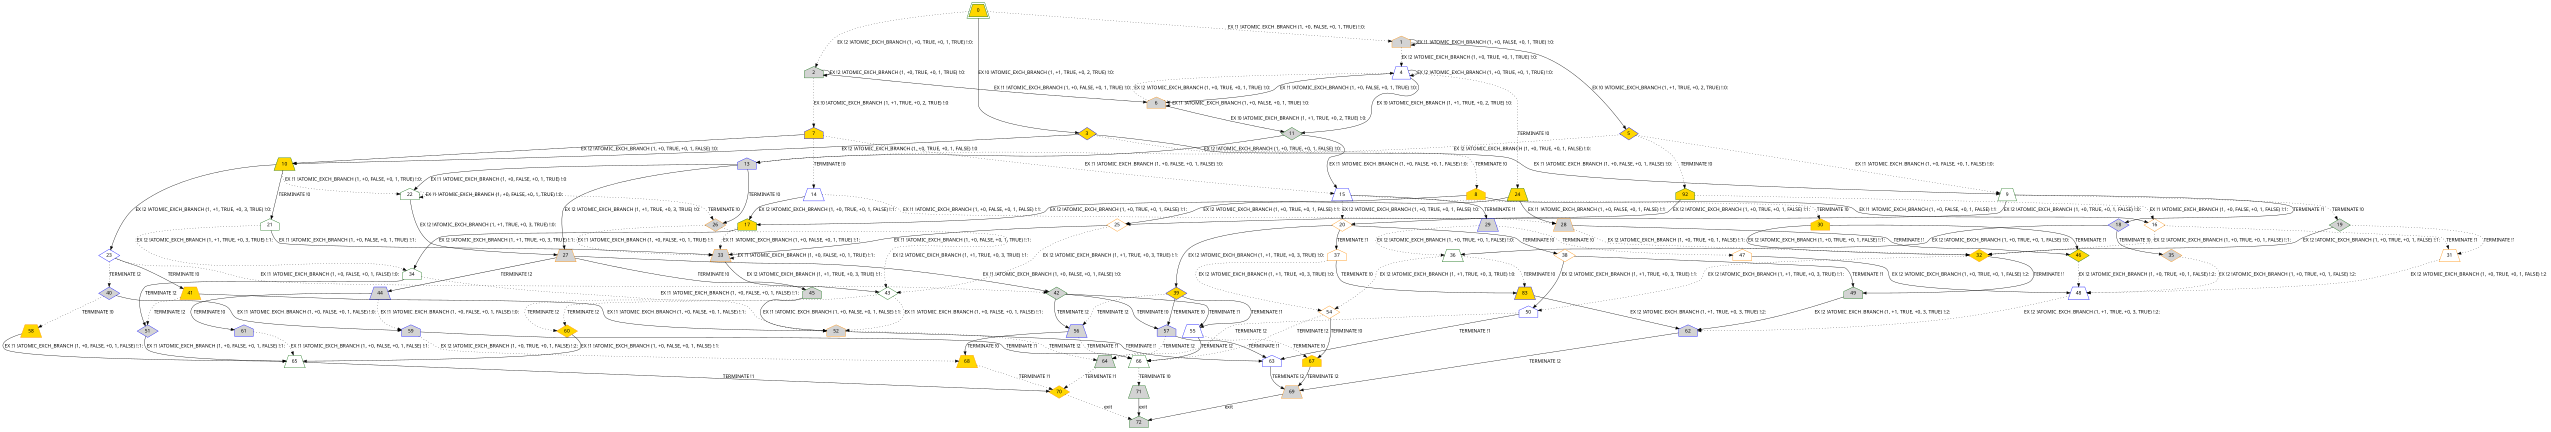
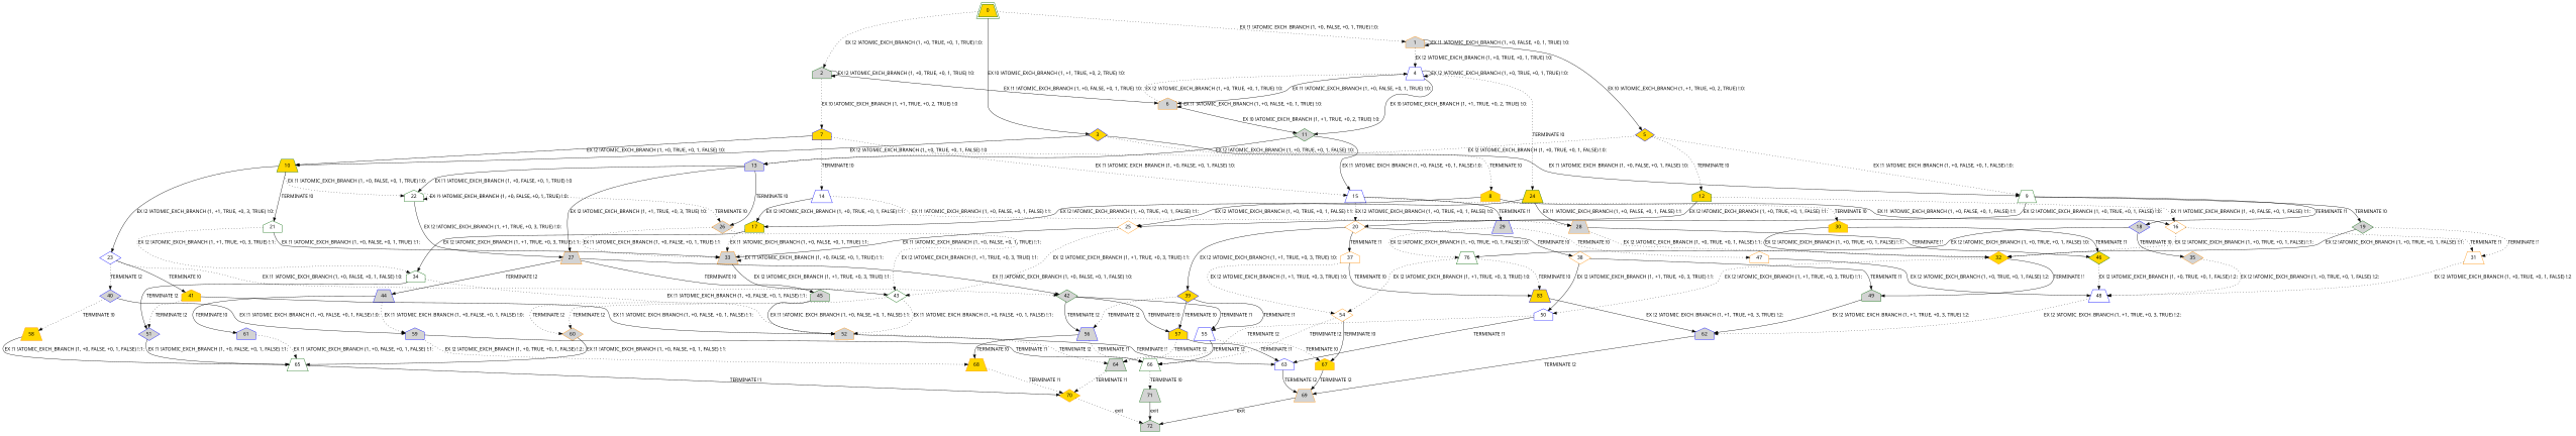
  digraph {
    fontname="Noto Sans"
    node [color=darkorange fillcolor=lightgrey fontname="Noto Sans" shape=house style=filled]
    edge [fontname="Noto Sans" style=solid]
    0 [color=darkgreen fillcolor=gold peripheries=2 shape=trapezium]
    1
    2 [color=darkgreen]
    3 [color=blue fillcolor=gold shape=diamond]
    4 [color=blue fillcolor=white shape=trapezium]
    5 [color=blue fillcolor=gold shape=diamond]
    6
    7 [color=blue fillcolor=gold]
    8 [fillcolor=gold]
    9 [color=darkgreen fillcolor=white shape=trapezium]
    10 [color=darkgreen fillcolor=gold shape=trapezium]
    11 [color=darkgreen shape=diamond]
    24 [color=darkgreen fillcolor=gold shape=trapezium]
-   12 [color=darkgreen fillcolor=gold label=92]
+   12 [color=darkgreen fillcolor=gold]
    13 [color=blue]
    14 [color=blue fillcolor=white shape=trapezium]
    15 [color=blue fillcolor=white shape=trapezium]
    16 [fillcolor=white shape=diamond]
    17 [color=darkgreen fillcolor=gold]
    18 [color=blue shape=diamond]
    19 [color=darkgreen shape=diamond]
    20 [fillcolor=white shape=diamond]
    21 [color=darkgreen fillcolor=white]
    22 [color=darkgreen fillcolor=white]
    23 [color=blue fillcolor=white shape=diamond]
    25 [fillcolor=white shape=diamond]
    26 [shape=diamond]
    27 [shape=trapezium]
    28 [shape=trapezium]
    29 [color=blue shape=trapezium]
    30 [fillcolor=gold]
    31 [fillcolor=white shape=trapezium]
    32 [fillcolor=gold shape=diamond]
    33 [shape=trapezium]
    34 [color=darkgreen fillcolor=white]
    35 [shape=diamond]
-   36 [color=darkgreen fillcolor=white shape=trapezium]
+   36 [color=darkgreen fillcolor=white shape=trapezium label=76]
    37 [fillcolor=white]
    38 [fillcolor=white shape=diamond]
    39 [color=blue fillcolor=gold shape=diamond]
    40 [color=blue shape=diamond]
-   41 [fillcolor=gold shape=trapezium]
+   41 [fillcolor=gold]
    42 [color=darkgreen shape=diamond]
    43 [color=darkgreen fillcolor=white shape=diamond]
    44 [color=blue shape=trapezium]
    45 [color=darkgreen]
    46 [color=darkgreen fillcolor=gold shape=diamond]
    47 [fillcolor=white]
    48 [color=blue fillcolor=white shape=trapezium]
    49 [color=darkgreen]
    50 [color=blue fillcolor=white]
    51 [color=blue shape=diamond]
    52
    n54 [color=blue fillcolor=gold label=83 shape=trapezium]
    54 [fillcolor=white shape=diamond]
    55 [color=blue fillcolor=white shape=trapezium]
    56 [color=blue shape=trapezium]
-   57 [color=blue]
+   57 [color=blue fillcolor=gold]
    58 [fillcolor=gold shape=trapezium]
    59 [color=blue]
-   60 [fillcolor=gold shape=diamond]
+   60 [shape=diamond]
    61 [color=blue]
    62 [color=blue]
    63 [color=blue fillcolor=white]
    64 [color=darkgreen shape=trapezium]
    65 [color=darkgreen fillcolor=white shape=trapezium]
    66 [color=darkgreen fillcolor=white shape=trapezium]
    67 [fillcolor=gold]
    68 [fillcolor=gold shape=trapezium]
    69 [shape=trapezium]
    70 [fillcolor=gold shape=diamond]
    71 [color=darkgreen shape=trapezium]
    72 [color=darkgreen]
    0 -> 1 [label="EX !1 !ATOMIC_EXCH_BRANCH (1, +0, FALSE, +0, 1, TRUE) !:0:" style=dotted]
    0 -> 2 [label="EX !2 !ATOMIC_EXCH_BRANCH (1, +0, TRUE, +0, 1, TRUE) !:0:" style=dotted]
    0 -> 3 [label="EX !0 !ATOMIC_EXCH_BRANCH (1, +1, TRUE, +0, 2, TRUE) !:0:"]
    1 -> 1 [label="EX !1 !ATOMIC_EXCH_BRANCH (1, +0, FALSE, +0, 1, TRUE) !:0:"]
    1 -> 4 [label="EX !2 !ATOMIC_EXCH_BRANCH (1, +0, TRUE, +0, 1, TRUE) !:0:" style=dotted]
    1 -> 5 [label="EX !0 !ATOMIC_EXCH_BRANCH (1, +1, TRUE, +0, 2, TRUE) !:0:"]
    2 -> 2 [label="EX !2 !ATOMIC_EXCH_BRANCH (1, +0, TRUE, +0, 1, TRUE) !:0:"]
    2 -> 6 [label="EX !1 !ATOMIC_EXCH_BRANCH (1, +0, FALSE, +0, 1, TRUE) !:0:"]
    2 -> 7 [label="EX !0 !ATOMIC_EXCH_BRANCH (1, +1, TRUE, +0, 2, TRUE) !:0:" style=dotted]
    3 -> 8 [label="TERMINATE !0" style=dotted]
    3 -> 9 [label="EX !1 !ATOMIC_EXCH_BRANCH (1, +0, FALSE, +0, 1, FALSE) !:0:"]
    3 -> 10 [label="EX !2 !ATOMIC_EXCH_BRANCH (1, +0, TRUE, +0, 1, FALSE) !:0:"]
    4 -> 4 [label="EX !2 !ATOMIC_EXCH_BRANCH (1, +0, TRUE, +0, 1, TRUE) !:0:"]
    4 -> 6 [label="EX !1 !ATOMIC_EXCH_BRANCH (1, +0, FALSE, +0, 1, TRUE) !:0:"]
    4 -> 11 [label="EX !0 !ATOMIC_EXCH_BRANCH (1, +1, TRUE, +0, 2, TRUE) !:0:"]
    4 -> 24 [label="TERMINATE !0" style=dotted]
    5 -> 9 [label="EX !1 !ATOMIC_EXCH_BRANCH (1, +0, FALSE, +0, 1, FALSE) !:0:" style=dotted]
    5 -> 12 [label="TERMINATE !0" style=dotted]
    5 -> 13 [label="EX !2 !ATOMIC_EXCH_BRANCH (1, +0, TRUE, +0, 1, FALSE) !:0:" style=dotted]
    6 -> 4 [label="EX !2 !ATOMIC_EXCH_BRANCH (1, +0, TRUE, +0, 1, TRUE) !:0:" style=dotted]
    6 -> 6 [label="EX !1 !ATOMIC_EXCH_BRANCH (1, +0, FALSE, +0, 1, TRUE) !:0:" style=dotted]
    6 -> 11 [label="EX !0 !ATOMIC_EXCH_BRANCH (1, +1, TRUE, +0, 2, TRUE) !:0:"]
    7 -> 10 [label="EX !2 !ATOMIC_EXCH_BRANCH (1, +0, TRUE, +0, 1, FALSE) !:0:"]
    7 -> 14 [label="TERMINATE !0" style=dotted]
    7 -> 15 [label="EX !1 !ATOMIC_EXCH_BRANCH (1, +0, FALSE, +0, 1, FALSE) !:0:" style=dotted]
    8 -> 16 [label="EX !1 !ATOMIC_EXCH_BRANCH (1, +0, FALSE, +0, 1, FALSE) !:1:"]
    8 -> 17 [label="EX !2 !ATOMIC_EXCH_BRANCH (1, +0, TRUE, +0, 1, FALSE) !:1:"]
    9 -> 18 [label="TERMINATE !1"]
-   9 -> 19 [label="TERMINATE !0" style=dotted]
+   9 -> 19 [label="TERMINATE !0"]
    9 -> 20 [label="EX !2 !ATOMIC_EXCH_BRANCH (1, +0, TRUE, +0, 1, FALSE) !:0:"]
    10 -> 21 [label="TERMINATE !0"]
    10 -> 22 [label="EX !1 !ATOMIC_EXCH_BRANCH (1, +0, FALSE, +0, 1, TRUE) !:0:" style=dotted]
    10 -> 23 [label="EX !2 !ATOMIC_EXCH_BRANCH (1, +1, TRUE, +0, 3, TRUE) !:0:"]
    11 -> 13 [label="EX !2 !ATOMIC_EXCH_BRANCH (1, +0, TRUE, +0, 1, FALSE) !:0:"]
    11 -> 15 [label="EX !1 !ATOMIC_EXCH_BRANCH (1, +0, FALSE, +0, 1, FALSE) !:0:"]
    24 -> 25 [label="EX !2 !ATOMIC_EXCH_BRANCH (1, +0, TRUE, +0, 1, FALSE) !:1:"]
    24 -> 28 [label="EX !1 !ATOMIC_EXCH_BRANCH (1, +0, FALSE, +0, 1, FALSE) !:1:"]
    12 -> 16 [label="EX !1 !ATOMIC_EXCH_BRANCH (1, +0, FALSE, +0, 1, FALSE) !:1:" style=dotted]
    12 -> 25 [label="EX !2 !ATOMIC_EXCH_BRANCH (1, +0, TRUE, +0, 1, FALSE) !:1:"]
    13 -> 22 [label="EX !1 !ATOMIC_EXCH_BRANCH (1, +0, FALSE, +0, 1, TRUE) !:0:"]
    13 -> 26 [label="TERMINATE !0"]
    13 -> 27 [label="EX !2 !ATOMIC_EXCH_BRANCH (1, +1, TRUE, +0, 3, TRUE) !:0:"]
    14 -> 17 [label="EX !2 !ATOMIC_EXCH_BRANCH (1, +0, TRUE, +0, 1, FALSE) !:1:"]
    14 -> 28 [label="EX !1 !ATOMIC_EXCH_BRANCH (1, +0, FALSE, +0, 1, FALSE) !:1:" style=dotted]
    15 -> 20 [label="EX !2 !ATOMIC_EXCH_BRANCH (1, +0, TRUE, +0, 1, FALSE) !:0:" style=dotted]
    15 -> 29 [label="TERMINATE !1"]
    15 -> 30 [label="TERMINATE !0" style=dotted]
    16 -> 31 [label="TERMINATE !1" style=dotted]
    16 -> 32 [label="EX !2 !ATOMIC_EXCH_BRANCH (1, +0, TRUE, +0, 1, FALSE) !:1:" style=dotted]
    17 -> 33 [label="EX !1 !ATOMIC_EXCH_BRANCH (1, +0, FALSE, +0, 1, TRUE) !:1:" style=dotted]
    17 -> 34 [label="EX !2 !ATOMIC_EXCH_BRANCH (1, +1, TRUE, +0, 3, TRUE) !:1:"]
    18 -> 35 [label="TERMINATE !0"]
    18 -> 36 [label="EX !2 !ATOMIC_EXCH_BRANCH (1, +0, TRUE, +0, 1, FALSE) !:0:"]
    19 -> 31 [label="TERMINATE !1" style=dotted]
    19 -> 32 [label="EX !2 !ATOMIC_EXCH_BRANCH (1, +0, TRUE, +0, 1, FALSE) !:1:"]
    20 -> 37 [label="TERMINATE !1"]
    20 -> 38 [label="TERMINATE !0"]
    20 -> 39 [label="EX !2 !ATOMIC_EXCH_BRANCH (1, +1, TRUE, +0, 3, TRUE) !:0:"]
    21 -> 33 [label="EX !1 !ATOMIC_EXCH_BRANCH (1, +0, FALSE, +0, 1, TRUE) !:1:"]
    21 -> 34 [label="EX !2 !ATOMIC_EXCH_BRANCH (1, +1, TRUE, +0, 3, TRUE) !:1:" style=dotted]
    22 -> 22 [label="EX !1 !ATOMIC_EXCH_BRANCH (1, +0, FALSE, +0, 1, TRUE) !:0:" style=dotted]
    22 -> 26 [label="TERMINATE !0" style=dotted]
    22 -> 27 [label="EX !2 !ATOMIC_EXCH_BRANCH (1, +1, TRUE, +0, 3, TRUE) !:0:"]
    23 -> 40 [label="TERMINATE !2" style=dotted]
    23 -> 41 [label="TERMINATE !0"]
    23 -> 42 [label="EX !1 !ATOMIC_EXCH_BRANCH (1, +0, FALSE, +0, 1, FALSE) !:0:" style=dotted]
    25 -> 33 [label="EX !1 !ATOMIC_EXCH_BRANCH (1, +0, FALSE, +0, 1, TRUE) !:1:"]
    25 -> 43 [label="EX !2 !ATOMIC_EXCH_BRANCH (1, +1, TRUE, +0, 3, TRUE) !:1:" style=dotted]
    26 -> 33 [label="EX !1 !ATOMIC_EXCH_BRANCH (1, +0, FALSE, +0, 1, TRUE) !:1:" style=dotted]
    26 -> 43 [label="EX !2 !ATOMIC_EXCH_BRANCH (1, +1, TRUE, +0, 3, TRUE) !:1:" style=dotted]
    27 -> 42 [label="EX !1 !ATOMIC_EXCH_BRANCH (1, +0, FALSE, +0, 1, FALSE) !:0:"]
    27 -> 44 [label="TERMINATE !2"]
    27 -> 45 [label="TERMINATE !0"]
    28 -> 32 [label="EX !2 !ATOMIC_EXCH_BRANCH (1, +0, TRUE, +0, 1, FALSE) !:1:" style=dotted]
    28 -> 46 [label="TERMINATE !1"]
    29 -> 36 [label="EX !2 !ATOMIC_EXCH_BRANCH (1, +0, TRUE, +0, 1, FALSE) !:0:" style=dotted]
    29 -> 47 [label="TERMINATE !0" style=dotted]
    30 -> 32 [label="EX !2 !ATOMIC_EXCH_BRANCH (1, +0, TRUE, +0, 1, FALSE) !:1:"]
    30 -> 46 [label="TERMINATE !1"]
    31 -> 48 [label="EX !2 !ATOMIC_EXCH_BRANCH (1, +0, TRUE, +0, 1, FALSE) !:2:" style=dotted]
    32 -> 49 [label="TERMINATE !1"]
    32 -> 50 [label="EX !2 !ATOMIC_EXCH_BRANCH (1, +1, TRUE, +0, 3, TRUE) !:1:" style=dotted]
    33 -> 33 [label="EX !1 !ATOMIC_EXCH_BRANCH (1, +0, FALSE, +0, 1, TRUE) !:1:" style=dotted]
    33 -> 43 [label="EX !2 !ATOMIC_EXCH_BRANCH (1, +1, TRUE, +0, 3, TRUE) !:1:"]
    34 -> 51 [label="TERMINATE !2"]
    34 -> 52 [label="EX !1 !ATOMIC_EXCH_BRANCH (1, +0, FALSE, +0, 1, FALSE) !:1:" style=dotted]
    35 -> 48 [label="EX !2 !ATOMIC_EXCH_BRANCH (1, +0, TRUE, +0, 1, FALSE) !:2:" style=dotted]
    36 -> n54 [label="TERMINATE !0" style=dotted]
    36 -> 54 [label="EX !2 !ATOMIC_EXCH_BRANCH (1, +1, TRUE, +0, 3, TRUE) !:0:" style=dotted]
    37 -> n54 [label="TERMINATE !0"]
    37 -> 54 [label="EX !2 !ATOMIC_EXCH_BRANCH (1, +1, TRUE, +0, 3, TRUE) !:0:" style=dotted]
    38 -> 49 [label="TERMINATE !1"]
    38 -> 50 [label="EX !2 !ATOMIC_EXCH_BRANCH (1, +1, TRUE, +0, 3, TRUE) !:1:"]
    39 -> 55 [label="TERMINATE !1"]
    39 -> 56 [label="TERMINATE !2" style=dotted]
    39 -> 57 [label="TERMINATE !0"]
    40 -> 58 [label="TERMINATE !0" style=dotted]
    40 -> 59 [label="EX !1 !ATOMIC_EXCH_BRANCH (1, +0, FALSE, +0, 1, FALSE) !:0:"]
    41 -> 51 [label="TERMINATE !2" style=dotted]
    41 -> 52 [label="EX !1 !ATOMIC_EXCH_BRANCH (1, +0, FALSE, +0, 1, FALSE) !:1:"]
    42 -> 55 [label="TERMINATE !1"]
    42 -> 56 [label="TERMINATE !2"]
    42 -> 57 [label="TERMINATE !0"]
    43 -> 52 [label="EX !1 !ATOMIC_EXCH_BRANCH (1, +0, FALSE, +0, 1, FALSE) !:1:" style=dotted]
    43 -> 60 [label="TERMINATE !2" style=dotted]
    44 -> 59 [label="EX !1 !ATOMIC_EXCH_BRANCH (1, +0, FALSE, +0, 1, FALSE) !:0:" style=dotted]
    44 -> 61 [label="TERMINATE !0"]
    45 -> 52 [label="EX !1 !ATOMIC_EXCH_BRANCH (1, +0, FALSE, +0, 1, FALSE) !:1:"]
    45 -> 60 [label="TERMINATE !2" style=dotted]
    46 -> 48 [label="EX !2 !ATOMIC_EXCH_BRANCH (1, +0, TRUE, +0, 1, FALSE) !:2:" style=dotted]
    47 -> 48 [label="EX !2 !ATOMIC_EXCH_BRANCH (1, +0, TRUE, +0, 1, FALSE) !:2:"]
    48 -> 62 [label="EX !2 !ATOMIC_EXCH_BRANCH (1, +1, TRUE, +0, 3, TRUE) !:2:" style=dotted]
    49 -> 62 [label="EX !2 !ATOMIC_EXCH_BRANCH (1, +1, TRUE, +0, 3, TRUE) !:2:"]
    50 -> 63 [label="TERMINATE !1"]
    50 -> 64 [label="TERMINATE !2" style=dotted]
    51 -> 65 [label="EX !1 !ATOMIC_EXCH_BRANCH (1, +0, FALSE, +0, 1, FALSE) !:1:"]
    52 -> 63 [label="TERMINATE !1"]
    52 -> 64 [label="TERMINATE !2" style=dotted]
    n54 -> 62 [label="EX !2 !ATOMIC_EXCH_BRANCH (1, +1, TRUE, +0, 3, TRUE) !:2:"]
    54 -> 66 [label="TERMINATE !2" style=dotted]
    54 -> 67 [label="TERMINATE !0"]
    55 -> 66 [label="TERMINATE !2"]
    55 -> 67 [label="TERMINATE !0" style=dotted]
    56 -> 66 [label="TERMINATE !1" style=dotted]
    56 -> 68 [label="TERMINATE !0"]
    57 -> 63 [label="TERMINATE !1"]
    57 -> 64 [label="TERMINATE !2" style=dotted]
    58 -> 65 [label="EX !1 !ATOMIC_EXCH_BRANCH (1, +0, FALSE, +0, 1, FALSE) !:1:"]
    59 -> 66 [label="TERMINATE !1"]
    59 -> 68 [label="EX !2 !ATOMIC_EXCH_BRANCH (1, +0, TRUE, +0, 1, FALSE) !:2:" style=dotted]
    60 -> 65 [label="EX !1 !ATOMIC_EXCH_BRANCH (1, +0, FALSE, +0, 1, FALSE) !:1:"]
    61 -> 65 [label="EX !1 !ATOMIC_EXCH_BRANCH (1, +0, FALSE, +0, 1, FALSE) !:1:" style=dotted]
    62 -> 69 [label="TERMINATE !2"]
    63 -> 69 [label="TERMINATE !2"]
    64 -> 70 [label="TERMINATE !1" style=dotted]
    65 -> 70 [label="TERMINATE !1"]
    66 -> 71 [label="TERMINATE !0" style=dotted]
    67 -> 69 [label="TERMINATE !2"]
    68 -> 70 [label="TERMINATE !1" style=dotted]
    69 -> 72 [label=exit]
    70 -> 72 [label=exit style=dotted]
    71 -> 72 [label=exit]
  }
